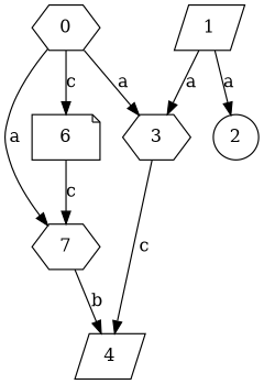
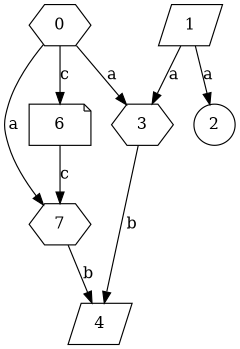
  strict digraph {
    node [shape=hexagon]
    0
    3
    6 [shape=note]
    7
    2 [shape=circle]
    4 [shape=parallelogram]
    1 [shape=parallelogram]
    0 -> 3 [label=a]
    0 -> 6 [label=c]
    0 -> 7 [label=a]
-   3 -> 4 [label=c]
+   3 -> 4 [label=b]
    6 -> 7 [label=c]
    7 -> 4 [label=b]
    1 -> 3 [label=a]
    1 -> 2 [label=a]
  }
